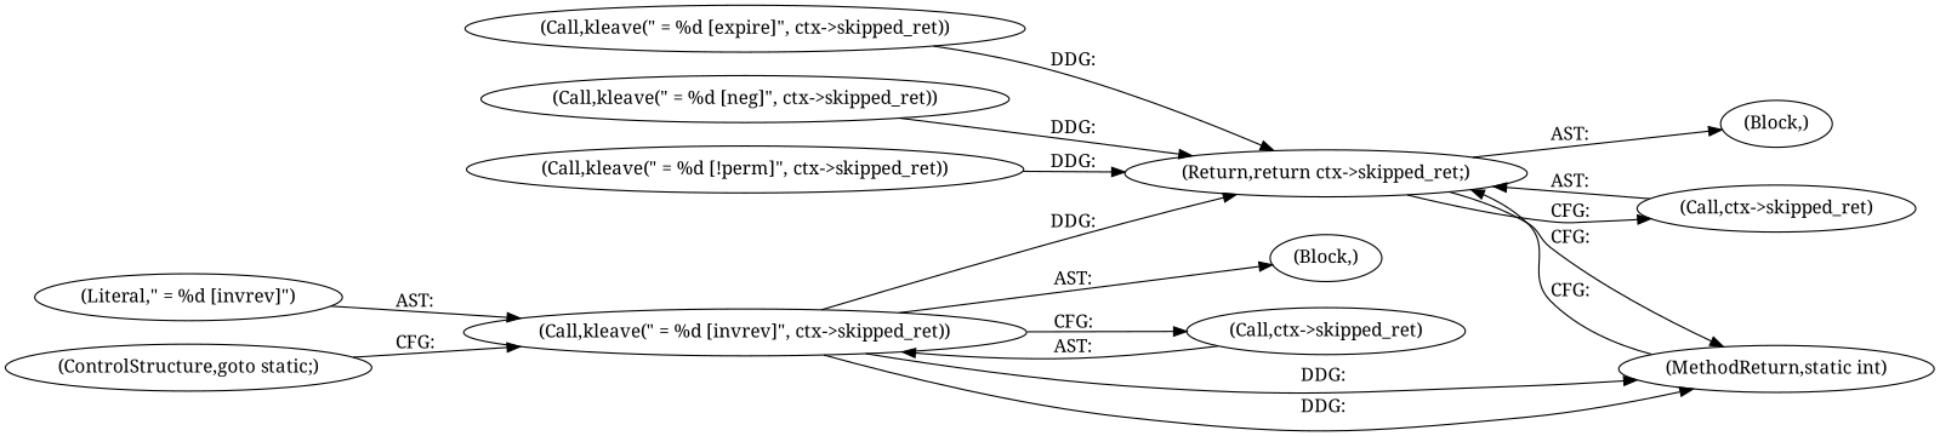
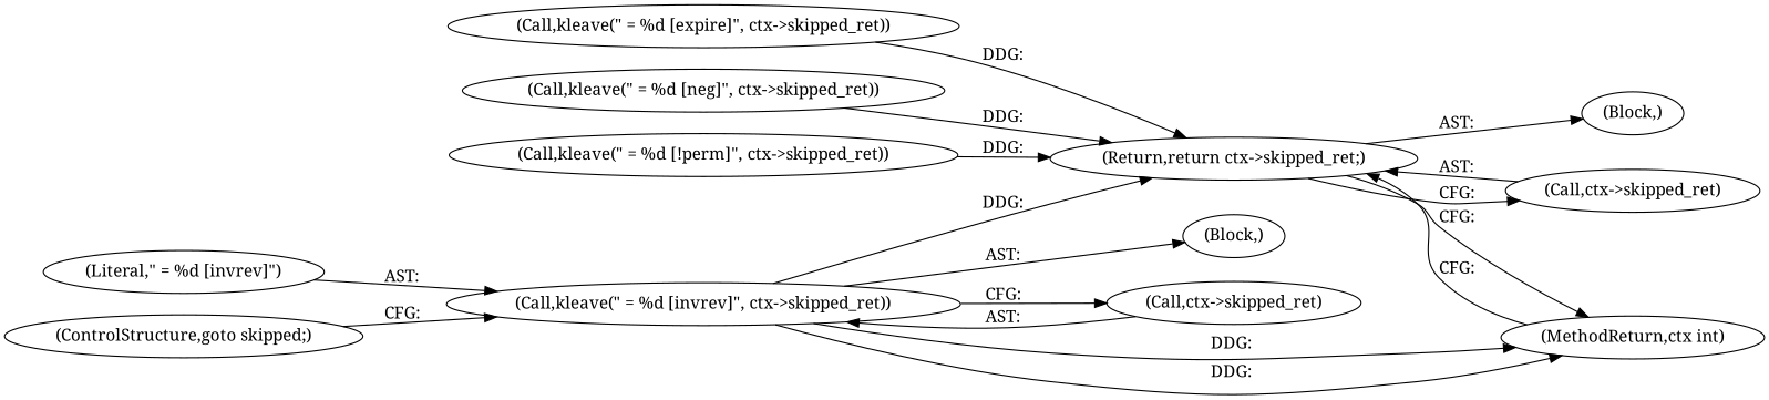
  digraph {
    fontname="Noto Serif"
    rankdir=LR
    node [fontname="Noto Serif"]
    edge [fontname="Noto Serif"]
    n1 [label="(Call,kleave(\" = %d [invrev]\", ctx->skipped_ret))"]
    n2 [label="(Return,return ctx->skipped_ret;)"]
-   n3 [label="(MethodReturn,static int)"]
+   n3 [label="(MethodReturn,ctx int)"]
    n4 [label="(Block,)"]
    n5 [label="(Call,ctx->skipped_ret)"]
    n6 [label="(Call,ctx->skipped_ret)"]
    n7 [label="(Block,)"]
    n8 [label="(Call,kleave(\" = %d [expire]\", ctx->skipped_ret))"]
    n9 [label="(Call,kleave(\" = %d [neg]\", ctx->skipped_ret))"]
    n10 [label="(Literal,\" = %d [invrev]\")"]
-   n11 [label="(ControlStructure,goto static;)"]
+   n11 [label="(ControlStructure,goto skipped;)"]
    n12 [label="(Call,kleave(\" = %d [!perm]\", ctx->skipped_ret))"]
    n1 -> n2 [label="DDG: "]
    n1 -> n3 [label="DDG: "]
    n1 -> n3 [label="DDG: "]
    n1 -> n4 [label="AST: "]
    n1 -> n5 [label="CFG: "]
    n2 -> n3 [label="CFG: "]
    n2 -> n6 [label="CFG: "]
    n2 -> n7 [label="AST: "]
    n3 -> n2 [label="CFG: "]
    n5 -> n1 [label="AST: "]
    n6 -> n2 [label="AST: "]
    n8 -> n2 [label="DDG: "]
    n9 -> n2 [label="DDG: "]
    n10 -> n1 [label="AST: "]
    n11 -> n1 [label="CFG: "]
    n12 -> n2 [label="DDG: "]
  }
